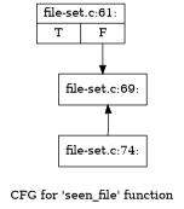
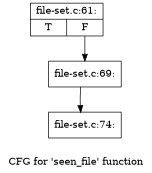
  digraph {
    label="CFG for 'seen_file' function"
    node [shape=record]
    n1 [label="{file-set.c:61:|{<s0>T|<s1>F}}"]
    n2 [label="{file-set.c:69:}"]
    n3 [label="{file-set.c:74:}"]
    n1 -> n2 [tailport=s1]
-   n3 -> n2
+   n2 -> n3
  }
